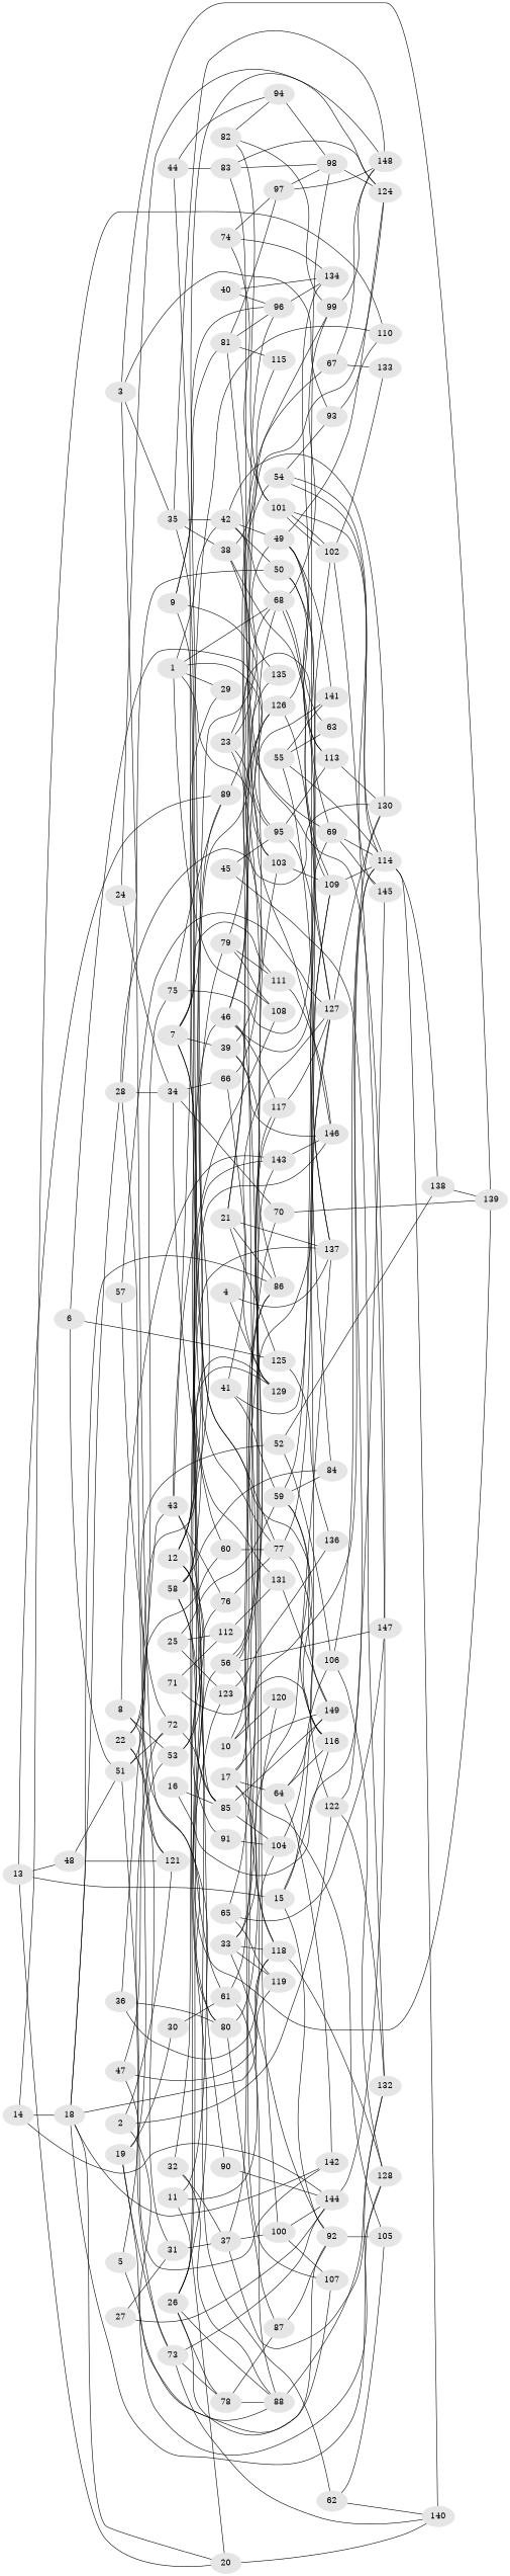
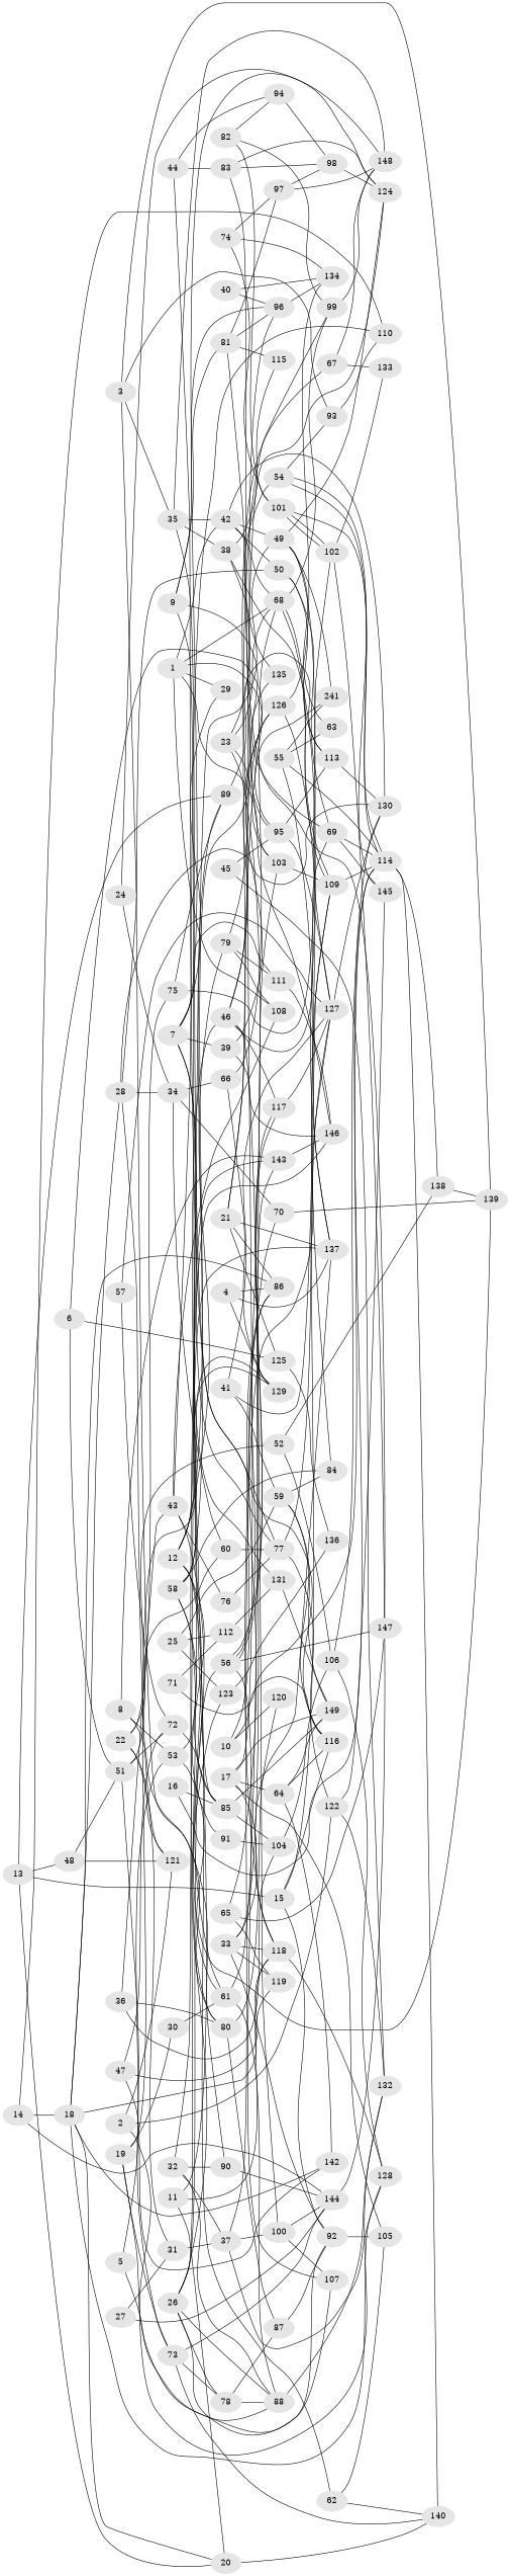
  graph {
    rankdir=LR
    node [color=gray90 style=filled]
    1
    29
    42
    68
    95
    108
    146
    50
    130
    49
    99
    109
    127
    113
    2
    92
    121
    122
    105
    132
    145
    3
    35
    90
    93
    139
    148
    116
    38
    144
    110
    4
    86
    129
    137
    54
    114
    5
    53
    88
    61
    6
    51
    125
    73
    72
    52
    136
    7
    39
    77
    111
    131
    126
    149
    8
    80
    143
    120
    87
    9
    69
    81
    85
    96
    115
    147
    97
    104
    134
    10
    11
    20
    46
    118
    140
    100
    67
    117
    128
    12
    62
    79
    89
    13
    15
    48
    14
    18
    28
    119
    142
    16
    138
    17
    64
    124
    34
    19
    30
    78
    21
-   141
+   141 [label=241]
    71
    112
    22
    31
    60
    75
    37
    102
    23
    103
    24
    66
    70
    25
    59
    123
    84
    98
    26
    56
    107
    27
    32
    63
    33
    135
    36
    43
    76
    106
    40
    41
    44
    83
    94
    45
    133
    47
    55
    57
    58
    91
    65
    74
    101
    82
    1 -- 29
    1 -- 42
    1 -- 68
    1 -- 95
    1 -- 108
    1 -- 146
    42 -- 68
    42 -- 50
    42 -- 130
    42 -- 49
    68 -- 99
    68 -- 109
    68 -- 109
    95 -- 127
    95 -- 113
    50 -- 113
    50 -- 69
    49 -- 127
    49 -- 124
    49 -- 141
    49 -- 63
    99 -- 148
    109 -- 114
    127 -- 130
    113 -- 130
    2 -- 92
    2 -- 121
    2 -- 122
    92 -- 105
    122 -- 132
    122 -- 145
    3 -- 35
    3 -- 90
    3 -- 93
    3 -- 139
    35 -- 42
    35 -- 148
    35 -- 116
    35 -- 38
    90 -- 144
    93 -- 110
    38 -- 137
    38 -- 115
    38 -- 135
    144 -- 147
-   39 -- 86
+   4 -- 86
    4 -- 129
    4 -- 137
    54 -- 93
    54 -- 114
    54 -- 114
    114 -- 140
    114 -- 138
    5 -- 53
    5 -- 88
    53 -- 137
-   53 -- 76
+   53 -- 61
    88 -- 132
    61 -- 88
    61 -- 103
    6 -- 95
    6 -- 51
    6 -- 125
    51 -- 73
    51 -- 72
    51 -- 52
    125 -- 136
    73 -- 144
    73 -- 140
    73 -- 78
    72 -- 85
    52 -- 138
    52 -- 106
    7 -- 29
    7 -- 148
    7 -- 39
    7 -- 77
    7 -- 111
    7 -- 131
    39 -- 146
    39 -- 126
    77 -- 109
    77 -- 122
    111 -- 146
    131 -- 149
    126 -- 137
    126 -- 134
    8 -- 53
    8 -- 80
    8 -- 143
    80 -- 120
    80 -- 87
    143 -- 146
    87 -- 92
    9 -- 69
    9 -- 81
    9 -- 85
    9 -- 96
    69 -- 145
    69 -- 114
    81 -- 96
    81 -- 115
    81 -- 147
    81 -- 97
    85 -- 149
    85 -- 104
    96 -- 134
    97 -- 148
    97 -- 98
    104 -- 106
    10 -- 116
    10 -- 86
    10 -- 120
    11 -- 20
    11 -- 46
    11 -- 118
    20 -- 140
    46 -- 126
    46 -- 69
    46 -- 100
    46 -- 67
    46 -- 117
    118 -- 128
    100 -- 144
    100 -- 107
    67 -- 148
    67 -- 133
    117 -- 127
    12 -- 139
    12 -- 143
    12 -- 85
    12 -- 62
    12 -- 79
    12 -- 89
    62 -- 105
    62 -- 140
    79 -- 108
    79 -- 111
    79 -- 96
    89 -- 113
    13 -- 20
    13 -- 89
    13 -- 15
    13 -- 48
    15 -- 127
    15 -- 92
    15 -- 116
    48 -- 121
    48 -- 51
    14 -- 144
    14 -- 110
    14 -- 18
    18 -- 86
    18 -- 20
    18 -- 128
    18 -- 28
    18 -- 119
    18 -- 142
    28 -- 50
    28 -- 130
    28 -- 121
    28 -- 34
    16 -- 114
    16 -- 85
    138 -- 139
    17 -- 105
    17 -- 149
    17 -- 118
    17 -- 64
    17 -- 124
    64 -- 116
    64 -- 149
    64 -- 142
    34 -- 60
    34 -- 66
    34 -- 70
    19 -- 132
    19 -- 129
    19 -- 73
    19 -- 30
    30 -- 61
    78 -- 88
    78 -- 87
    21 -- 99
    21 -- 86
    21 -- 137
    21 -- 125
    21 -- 141
    71 -- 114
    71 -- 112
    112 -- 131
    22 -- 121
    22 -- 31
    22 -- 60
    22 -- 75
    31 -- 37
    60 -- 77
    75 -- 89
    75 -- 102
    37 -- 127
    37 -- 100
    37 -- 128
    102 -- 147
    102 -- 133
    23 -- 68
    23 -- 54
    23 -- 118
    23 -- 103
    103 -- 109
    24 -- 124
    24 -- 34
    66 -- 68
    66 -- 129
    70 -- 139
    25 -- 112
    25 -- 59
    25 -- 123
    59 -- 116
    59 -- 149
    59 -- 84
-   59 -- 98
    123 -- 136
    98 -- 124
    26 -- 146
    26 -- 88
    26 -- 78
    26 -- 123
    26 -- 56
    26 -- 107
    56 -- 86
    56 -- 147
    56 -- 117
    56 -- 117
    56 -- 107
    27 -- 144
    27 -- 31
    32 -- 49
+   32 -- 90
    32 -- 88
    32 -- 37
    33 -- 92
    33 -- 137
    33 -- 143
    33 -- 118
    33 -- 119
    36 -- 80
    36 -- 104
    36 -- 43
    43 -- 108
    43 -- 110
    43 -- 61
    43 -- 76
    76 -- 77
    106 -- 130
    106 -- 128
    40 -- 96
    40 -- 134
    41 -- 109
    41 -- 127
    41 -- 59
    44 -- 77
    44 -- 83
    44 -- 94
    83 -- 124
    83 -- 103
    83 -- 98
    94 -- 98
    45 -- 95
    45 -- 132
    47 -- 72
    47 -- 118
    47 -- 142
    55 -- 114
    55 -- 141
    55 -- 84
    55 -- 63
    57 -- 127
    57 -- 72
    58 -- 129
    58 -- 80
    58 -- 84
    58 -- 135
    58 -- 91
    91 -- 104
    65 -- 147
    65 -- 119
    65 -- 70
    74 -- 97
    74 -- 134
    74 -- 101
    101 -- 145
    101 -- 102
    101 -- 102
    82 -- 99
    82 -- 94
    82 -- 101
  }
